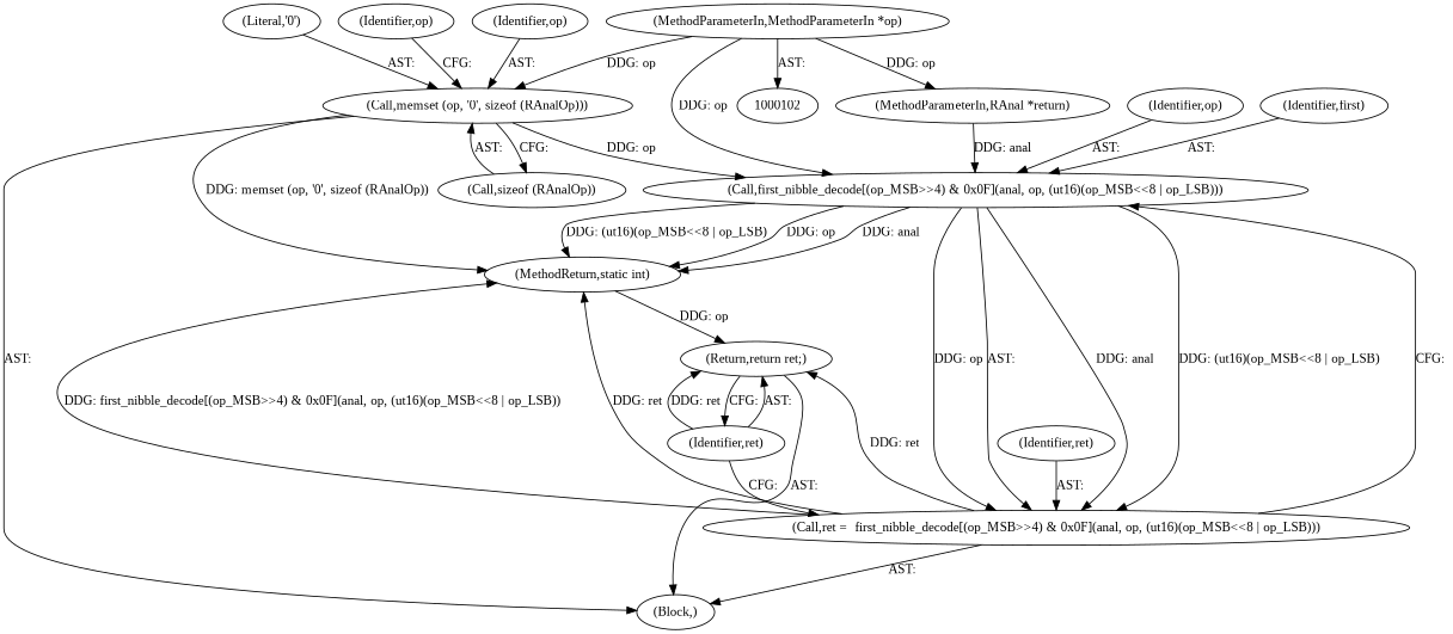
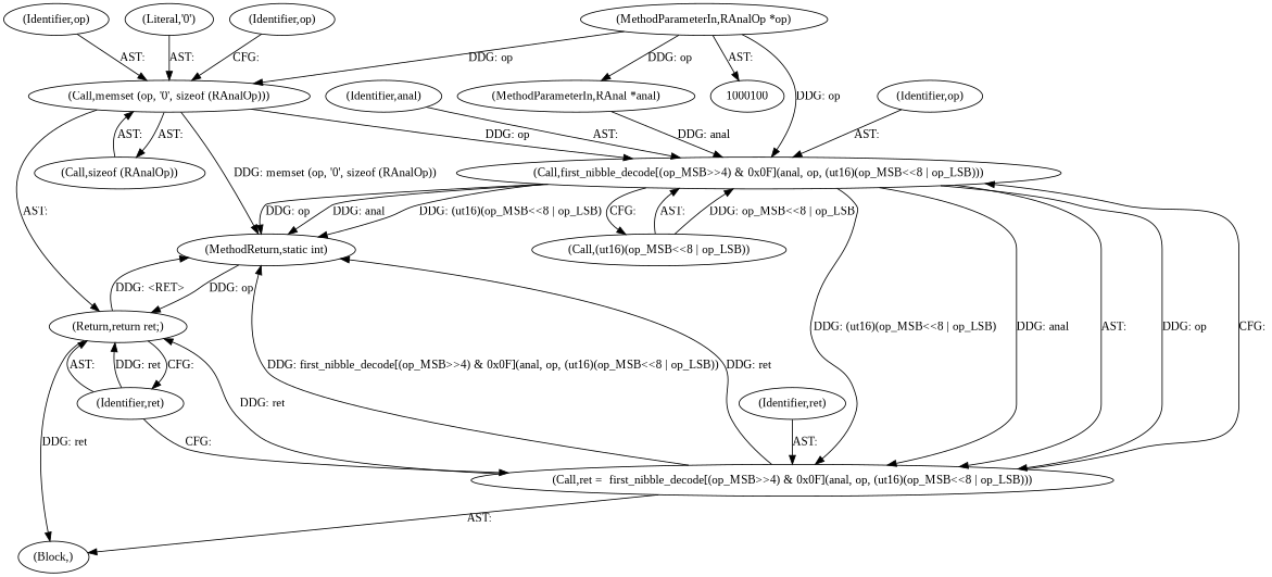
  digraph {
    fontname="Liberation Serif"
    node [fontname="Liberation Serif"]
    edge [fontname="Liberation Serif"]
-   n1 [label="(MethodParameterIn,MethodParameterIn *op)"]
+   n1 [label="(MethodParameterIn,RAnalOp *op)"]
    n2 [label="(Call,memset (op, '\0', sizeof (RAnalOp)))"]
    n3 [label="(Call,first_nibble_decode[(op_MSB>>4) & 0x0F](anal, op, (ut16)(op_MSB<<8 | op_LSB)))"]
-   1000100 [label=1000102]
-   n5 [label="(MethodParameterIn,RAnal *return)"]
+   1000100
+   n5 [label="(MethodParameterIn,RAnal *anal)"]
    n6 [label="(MethodReturn,static int)"]
    n7 [label="(Block,)"]
    n8 [label="(Call,sizeof (RAnalOp))"]
    n9 [label="(Call,ret =  first_nibble_decode[(op_MSB>>4) & 0x0F](anal, op, (ut16)(op_MSB<<8 | op_LSB)))"]
+   n10 [label="(Call,(ut16)(op_MSB<<8 | op_LSB))"]
    n11 [label="(Return,return ret;)"]
    n12 [label="(Identifier,ret)"]
    n13 [label="(Identifier,ret)"]
    n14 [label="(Literal,'\0')"]
    n15 [label="(Identifier,op)"]
    n16 [label="(Identifier,op)"]
-   n17 [label="(Identifier,first)"]
+   n17 [label="(Identifier,anal)"]
    n18 [label="(Identifier,op)"]
    n1 -> n2 [label="DDG: op"]
    n1 -> n3 [label="DDG: op"]
    n1 -> 1000100 [label="AST: "]
    n1 -> n5 [label="DDG: op"]
    n2 -> n3 [label="DDG: op"]
    n2 -> n6 [label="DDG: memset (op, '\0', sizeof (RAnalOp))"]
-   n2 -> n7 [label="AST: "]
-   n2 -> n8 [label="CFG: "]
+   n2 -> n11 [label="AST: "]
+   n2 -> n8 [label="AST: "]
    n3 -> n6 [label="DDG: anal"]
    n3 -> n6 [label="DDG: (ut16)(op_MSB<<8 | op_LSB)"]
    n3 -> n6 [label="DDG: op"]
    n3 -> n9 [label="AST: "]
    n3 -> n9 [label="DDG: anal"]
    n3 -> n9 [label="DDG: op"]
    n3 -> n9 [label="DDG: (ut16)(op_MSB<<8 | op_LSB)"]
+   n3 -> n10 [label="CFG: "]
    n5 -> n3 [label="DDG: anal"]
    n6 -> n11 [label="DDG: op"]
    n8 -> n2 [label="AST: "]
    n9 -> n3 [label="CFG: "]
    n9 -> n6 [label="DDG: first_nibble_decode[(op_MSB>>4) & 0x0F](anal, op, (ut16)(op_MSB<<8 | op_LSB))"]
    n9 -> n6 [label="DDG: ret"]
    n9 -> n7 [label="AST: "]
    n9 -> n11 [label="DDG: ret"]
-   n11 -> n7 [label="AST: "]
+   n10 -> n3 [label="AST: "]
+   n10 -> n3 [label="DDG: op_MSB<<8 | op_LSB"]
+   n11 -> n6 [label="DDG: <RET>"]
+   n11 -> n7 [label="DDG: ret"]
    n11 -> n12 [label="CFG: "]
    n12 -> n9 [label="CFG: "]
    n12 -> n11 [label="AST: "]
    n12 -> n11 [label="DDG: ret"]
    n13 -> n9 [label="AST: "]
    n14 -> n2 [label="AST: "]
    n15 -> n2 [label="CFG: "]
    n16 -> n3 [label="AST: "]
    n17 -> n3 [label="AST: "]
    n18 -> n2 [label="AST: "]
  }
